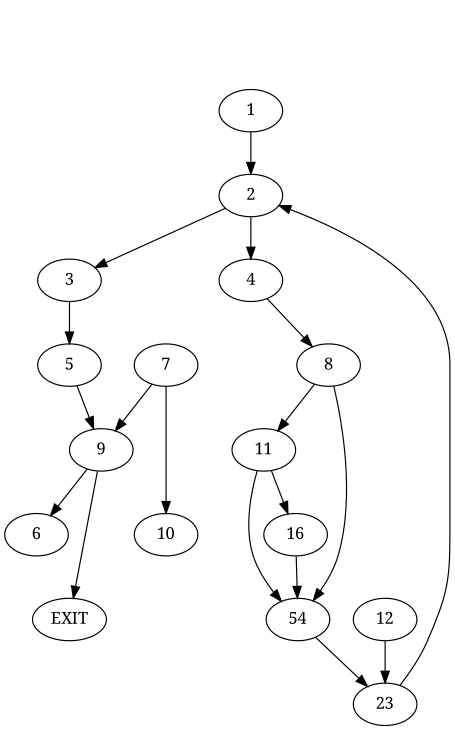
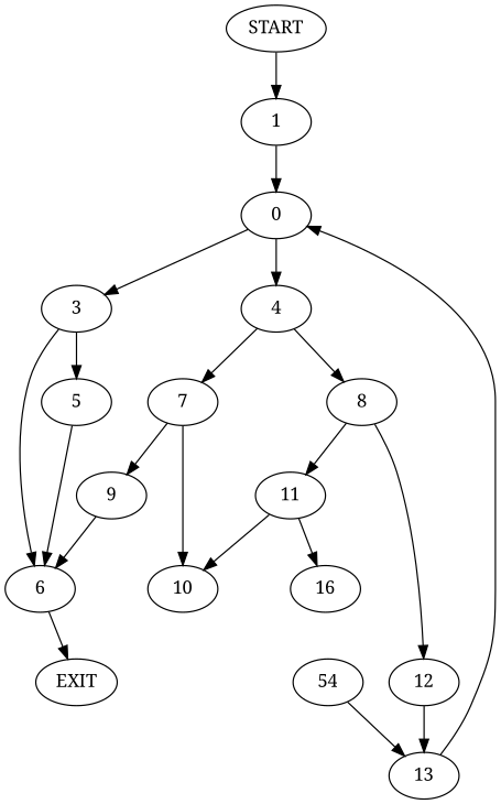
  digraph {
    fontname="Noto Serif"
    node [fontname="Noto Serif"]
    edge [fontname="Noto Serif"]
+   n1 [label=START]
    1
-   2
+   2 [label=0]
    n4 [label=EXIT]
    3
    4
    5
    6
    7
    8
    9
    10
    11
    12
    n15 [label=54]
    n16 [label=16]
-   13 [label=23]
+   13
+   n1 -> 1
    1 -> 2
    2 -> 3
    2 -> 4
    3 -> 5
+   3 -> 6
+   4 -> 7
    4 -> 8
-   5 -> 9
-   9 -> n4
+   5 -> 6
+   6 -> n4
    7 -> 9
    7 -> 10
    8 -> 11
-   8 -> n15
+   8 -> 12
    9 -> 6
-   11 -> n15
+   11 -> 10
    11 -> n16
    12 -> 13
    n15 -> 13
-   n16 -> n15
    13 -> 2
  }
